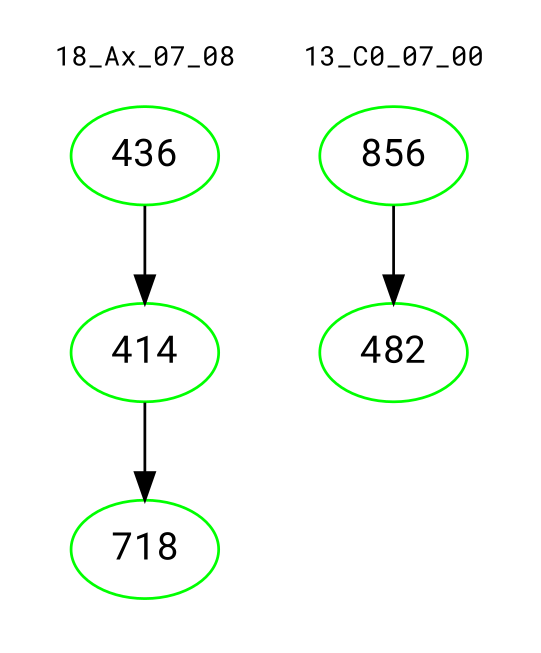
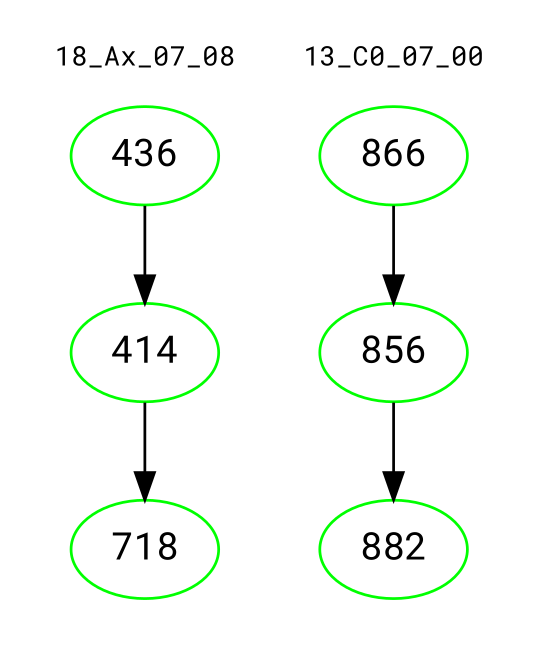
  digraph {
    fontname="Roboto Mono"
    node [color=green fontname="Roboto Mono"]
    edge [color=black fontname="Roboto Mono"]
    n1 [label=436]
    n2 [label=414]
    n3 [label=718]
+   n4 [label=866]
    n5 [label=856]
-   n6 [label=482]
+   n6 [label=882]
    subgraph cluster_1 {
      color=white
      fontsize=10
      label="18_Ax_07_08"
      n1
      n2
      n3
    }
    subgraph cluster_2 {
      color=white
      fontsize=10
      label="13_C0_07_00"
+     n4
      n5
      n6
    }
    n1 -> n2
    n2 -> n3
+   n4 -> n5
    n5 -> n6
  }
